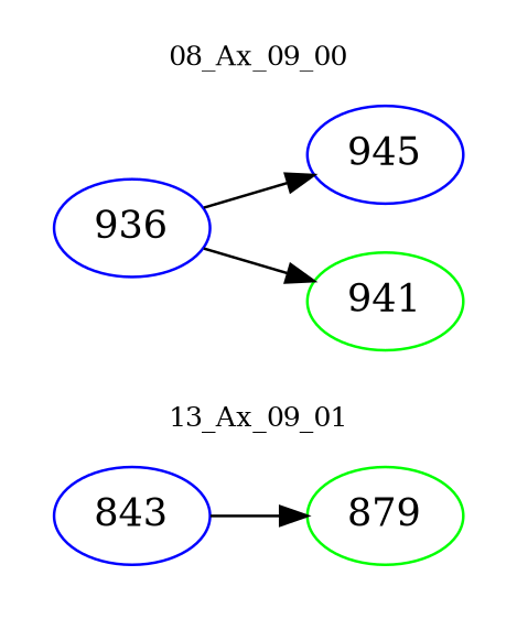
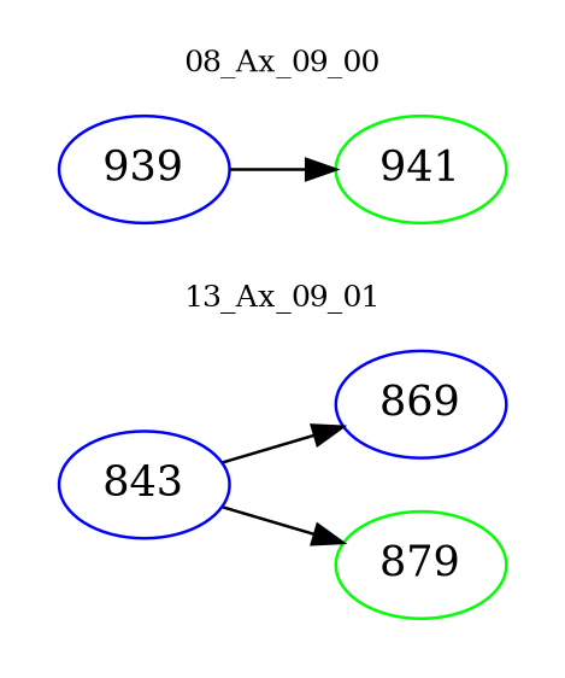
  digraph {
    rankdir=LR
    node [color=blue]
    edge [color=black]
    n1 [color=green label=879]
    n2 [label=843]
+   n3 [label=869]
    n4 [color=green label=941]
-   n5 [label=936]
-   n6 [label=945]
+   n5 [label=939]
    subgraph cluster_1 {
      color=white
      fontsize=10
      label="13_Ax_09_01"
      n1
      n2
+     n3
    }
    subgraph cluster_2 {
      color=white
      fontsize=10
      label="08_Ax_09_00"
      n4
      n5
-     n6
    }
    n2 -> n1
+   n2 -> n3
    n5 -> n4
-   n5 -> n6
  }
